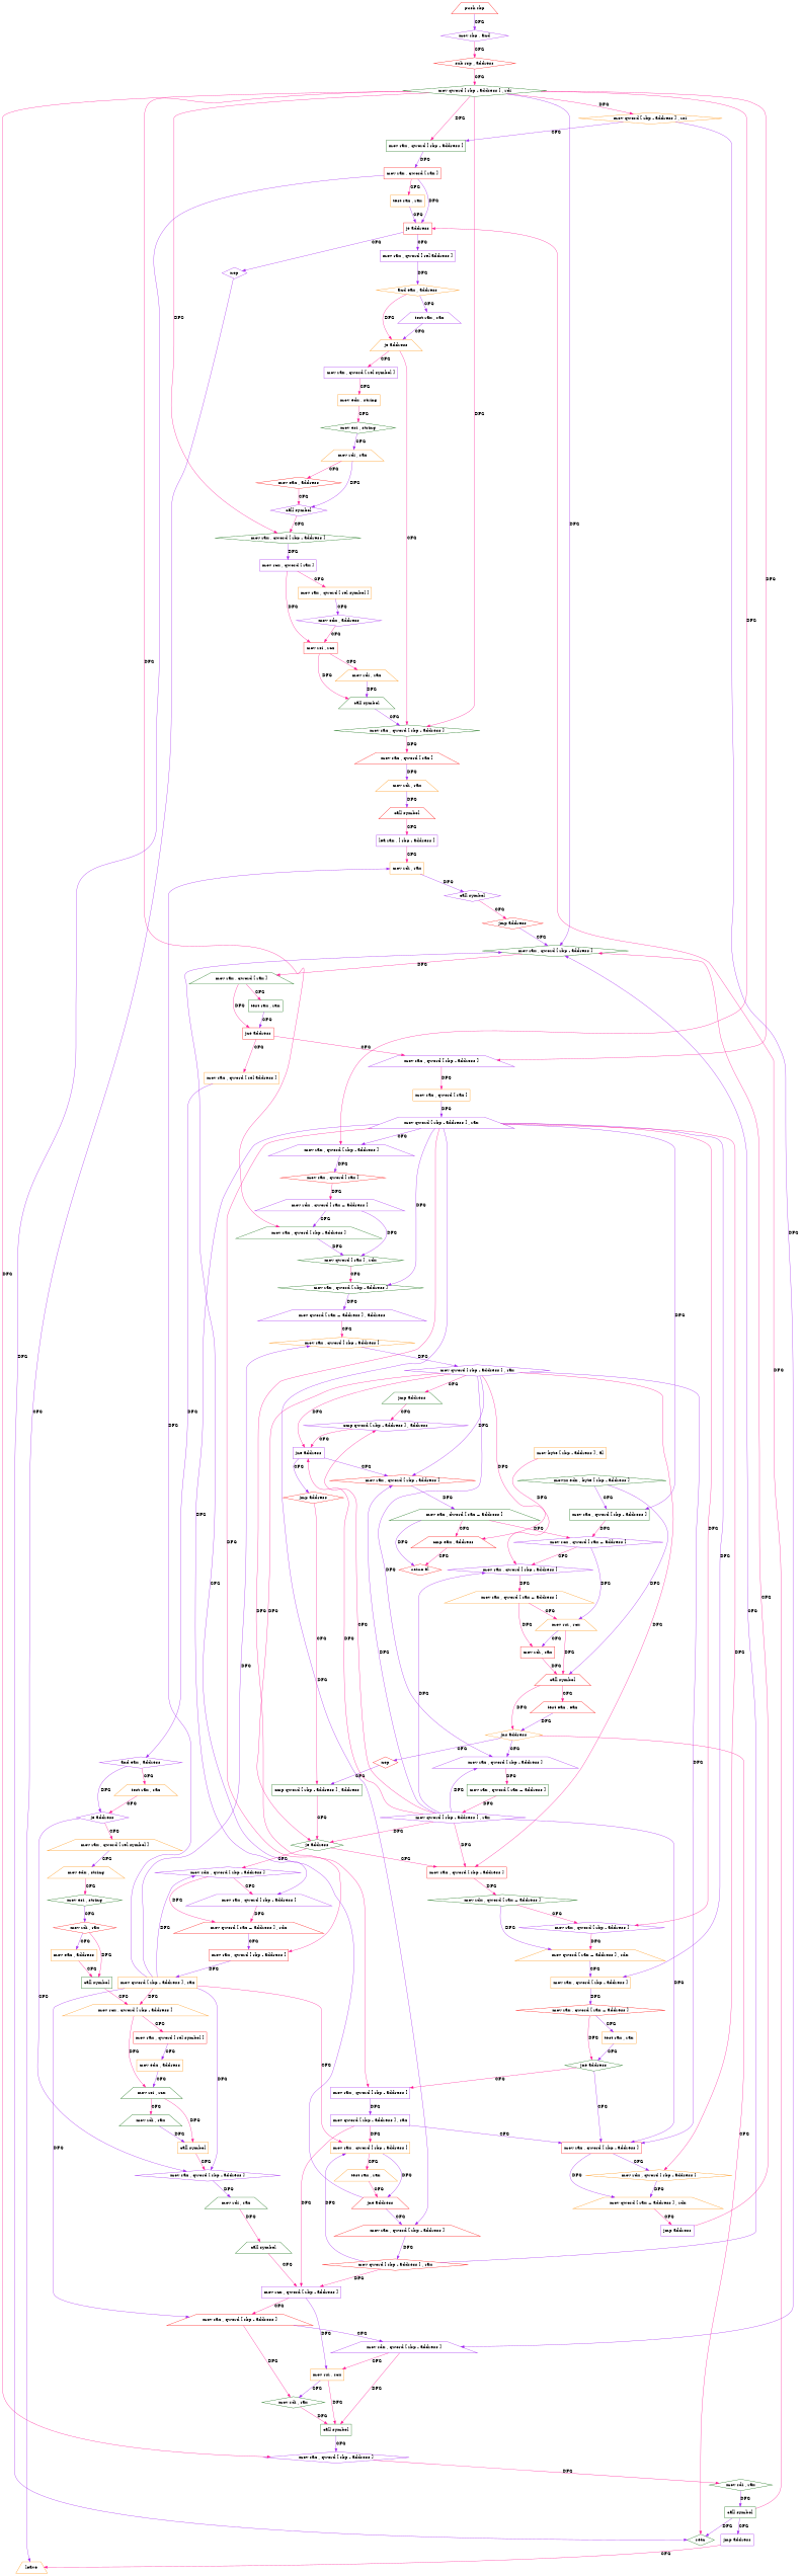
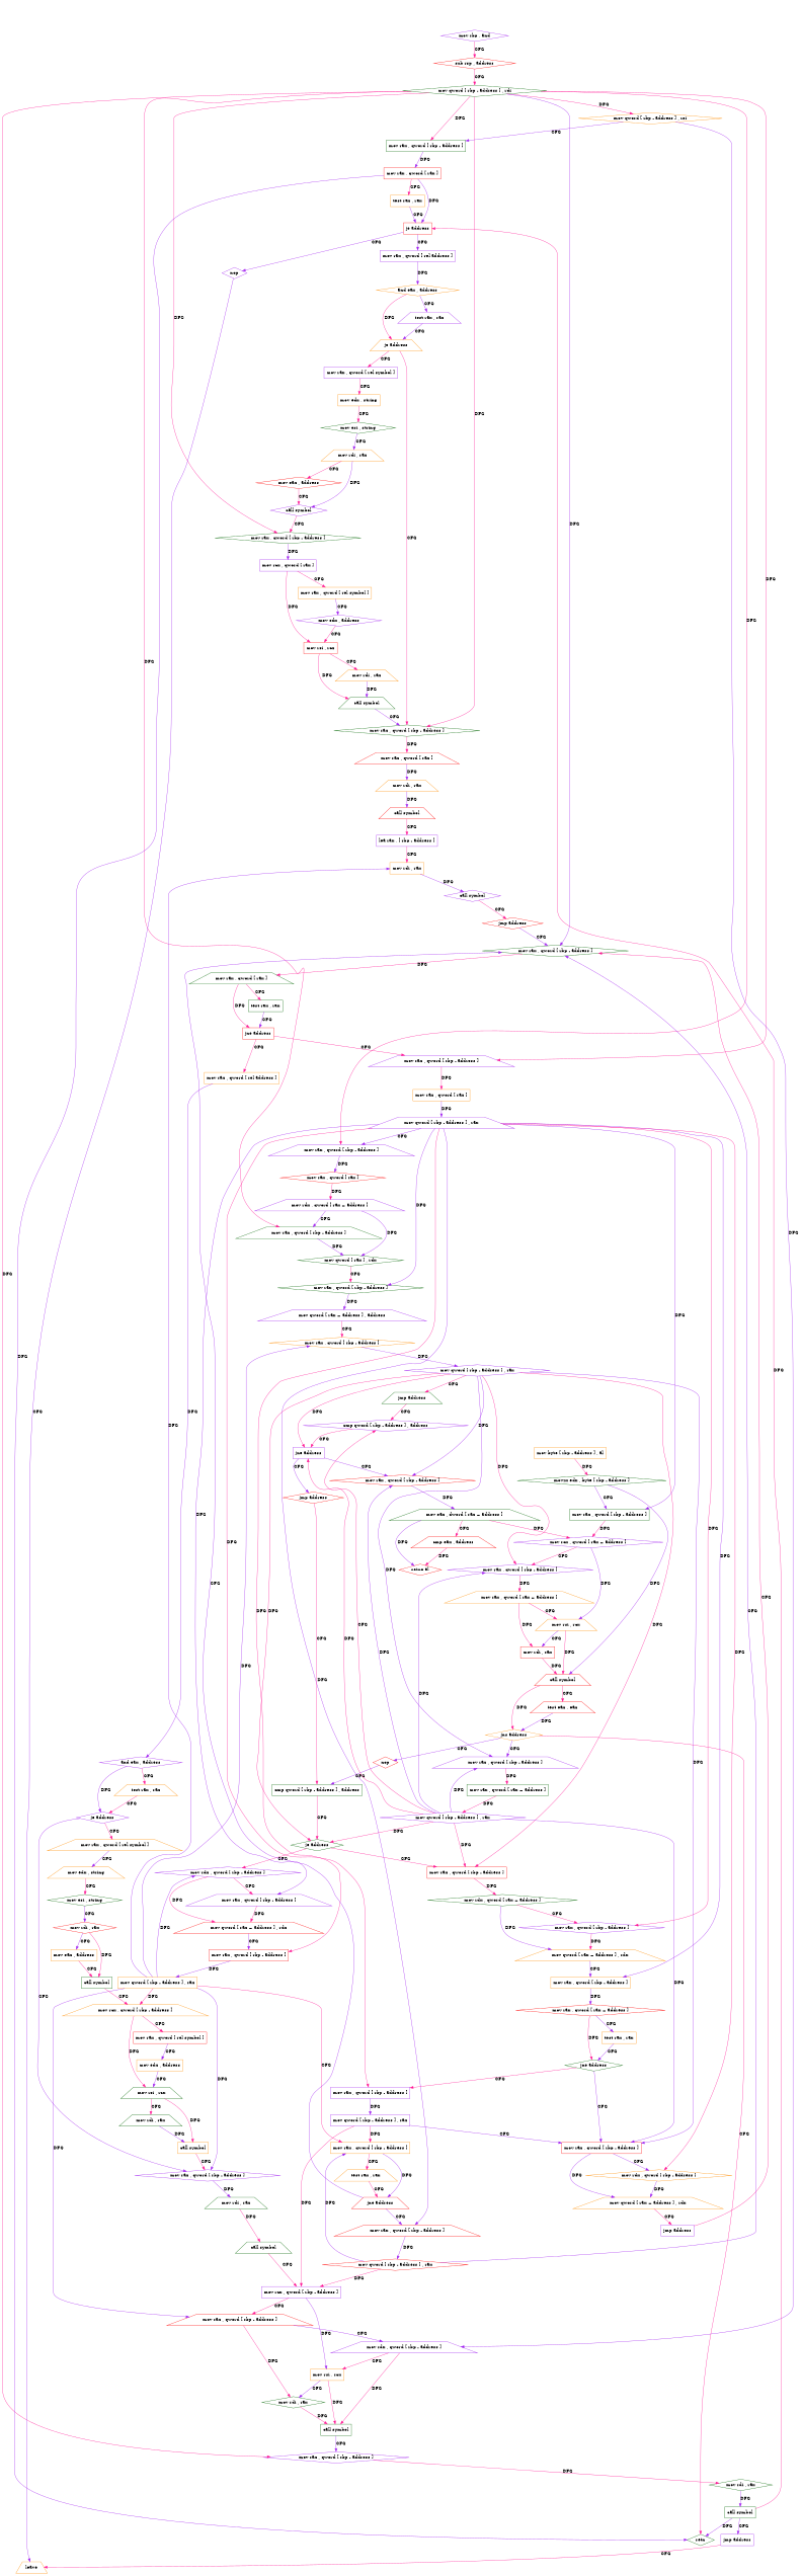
  digraph {
    node [color=purple shape=diamond]
    edge [color=deeppink]
-   n1 [color=red label="push rbp" shape=trapezium]
    n2 [label="mov rbp , and"]
    n3 [color=red label="sub rsp , address"]
    n4 [color=darkgreen label="mov qword [ rbp - address ] , rdi"]
    n5 [color=darkorange label="mov qword [ rbp - address ] , rsi"]
    n6 [color=darkgreen label="mov rax , qword [ rbp - address ]" shape=box]
    n7 [color=darkgreen label="mov rax , qword [ rbp - address ]"]
    n8 [color=darkgreen label="mov rax , qword [ rbp - address ]"]
    n9 [color=darkgreen label="mov rax , qword [ rbp - address ]"]
    n10 [label="mov rax , qword [ rbp - address ]" shape=trapezium]
    n11 [label="mov rax , qword [ rbp - address ]" shape=trapezium]
    n12 [color=darkgreen label="mov rax , qword [ rbp - address ]" shape=trapezium]
    n13 [label="mov rax , qword [ rbp - address ]"]
    n14 [label="mov rdx , qword [ rbp - address ]" shape=trapezium]
    n15 [color=red label="mov rax , qword [ rax ]" shape=box]
    n16 [color=red label="mov rax , qword [ rax ]" shape=trapezium]
    n17 [color=darkgreen label="mov rax , qword [ rax ]" shape=trapezium]
    n18 [label="mov rcx , qword [ rax ]" shape=box]
    n19 [color=darkorange label="mov rax , qword [ rax ]" shape=box]
    n20 [color=red label="mov rax , qword [ rax ]"]
    n21 [color=darkgreen label="mov qword [ rax ] , rdx"]
    n22 [color=darkgreen label="mov rdi , rax"]
    n23 [color=darkorange label="mov rsi , rcx" shape=box]
    n24 [color=darkgreen label="call symbol" shape=box]
    n25 [color=darkorange label="test rax , rax" shape=box]
    n26 [color=red label="je address" shape=box]
    n27 [color=darkgreen label=retn]
    n28 [label=nop]
    n29 [label="mov rax , qword [ rel address ]" shape=box]
    n30 [color=darkorange label=leave shape=trapezium]
    n31 [color=darkorange label="and eax , address"]
    n32 [label="test rax , rax" shape=trapezium]
    n33 [color=darkorange label="je address" shape=trapezium]
    n34 [label="mov rax , qword [ rel symbol ]" shape=box]
    n35 [color=darkorange label="mov edx , string" shape=box]
    n36 [color=darkorange label="mov rdi , rax" shape=trapezium]
    n37 [color=darkgreen label="mov esi , string"]
    n38 [color=red label="call symbol" shape=trapezium]
    n39 [label="lea rax , [ rbp - address ]" shape=box]
    n40 [color=darkorange label="mov rdi , rax" shape=box]
    n41 [label="call symbol"]
    n42 [color=red label="jmp address"]
    n43 [color=darkgreen label="test rax , rax" shape=box]
    n44 [color=red label="jne address" shape=box]
    n45 [color=darkorange label="mov rdi , rax" shape=trapezium]
    n46 [color=red label="mov eax , address"]
    n47 [label="call symbol"]
    n48 [color=darkorange label="mov rax , qword [ rel symbol ]" shape=box]
    n49 [color=red label="mov rsi , rcx" shape=box]
    n50 [label="mov edx , address"]
    n51 [color=darkorange label="mov rdi , rax" shape=trapezium]
    n52 [color=darkgreen label="call symbol" shape=trapezium]
    n53 [color=darkorange label="mov rax , qword [ rel address ]" shape=box]
    n54 [label="and eax , address"]
    n55 [label="mov qword [ rbp - address ] , rax" shape=trapezium]
    n56 [color=darkorange label="test rax , rax" shape=trapezium]
    n57 [label="je address"]
    n58 [color=darkgreen label="mov rax , qword [ rbp - address ]"]
    n59 [color=darkgreen label="mov rax , qword [ rbp - address ]" shape=box]
    n60 [label="mov rax , qword [ rbp - address ]" shape=trapezium]
    n61 [color=red label="mov rax , qword [ rbp - address ]" shape=box]
    n62 [color=red label="mov rax , qword [ rbp - address ]" shape=trapezium]
    n63 [label="mov rax , qword [ rbp - address ]"]
    n64 [color=darkorange label="mov rax , qword [ rbp - address ]" shape=box]
    n65 [label="mov rax , qword [ rbp - address ]" shape=box]
    n66 [color=darkorange label="mov rdx , qword [ rbp - address ]"]
    n67 [label="mov qword [ rax + address ] , address" shape=trapezium]
    n68 [label="mov rcx , qword [ rax + address ]"]
    n69 [color=red label="mov qword [ rax + address ] , rdx" shape=trapezium]
    n70 [color=darkorange label="mov qword [ rbp - address ] , rax" shape=box]
    n71 [color=red label="mov qword [ rbp - address ] , rax"]
    n72 [color=darkorange label="mov qword [ rax + address ] , rdx" shape=trapezium]
    n73 [color=red label="mov rax , qword [ rax + address ]"]
    n74 [label="mov qword [ rbp - address ] , rax" shape=box]
    n75 [color=darkorange label="mov qword [ rax + address ] , rdx" shape=trapezium]
    n76 [label="mov rdx , qword [ rax + address ]" shape=trapezium]
    n77 [color=darkorange label="mov rax , qword [ rbp - address ]"]
    n78 [label="mov qword [ rbp - address ] , rax"]
    n79 [color=darkgreen label="jmp address" shape=trapezium]
    n80 [label="jne address" shape=box]
    n81 [color=red label="mov rax , qword [ rbp - address ]"]
    n82 [label="mov rax , qword [ rbp - address ]"]
    n83 [label="mov rax , qword [ rbp - address ]" shape=trapezium]
    n84 [color=darkgreen label="je address"]
    n85 [color=red label="mov rax , qword [ rbp - address ]" shape=box]
    n86 [color=red label="mov rax , qword [ rbp - address ]" shape=box]
    n87 [label="cmp qword [ rbp - address ] , address"]
    n88 [color=red label="jmp address"]
    n89 [color=darkgreen label="mov eax , dword [ rax + address ]" shape=trapezium]
    n90 [color=darkorange label="mov rax , qword [ rax + address ]" shape=trapezium]
    n91 [color=darkgreen label="mov rax , qword [ rax + address ]" shape=box]
    n92 [label="mov rdx , qword [ rbp - address ]"]
    n93 [color=darkgreen label="mov rdx , qword [ rax + address ]"]
    n94 [label="mov rax , qword [ rbp - address ]"]
    n95 [color=darkorange label="mov rax , qword [ rel symbol ]" shape=trapezium]
    n96 [color=darkgreen label="mov rdi , rax" shape=trapezium]
    n97 [color=darkorange label="mov edx , string" shape=trapezium]
    n98 [color=darkgreen label="call symbol" shape=trapezium]
    n99 [color=darkgreen label="mov esi , string"]
    n100 [color=darkgreen label="cmp qword [ rbp - address ] , address" shape=box]
    n101 [color=red label="cmp eax , address" shape=trapezium]
    n102 [color=red label="setne al"]
    n103 [label="mov rcx , qword [ rbp - address ]" shape=box]
    n104 [color=red label="mov rax , qword [ rbp - address ]" shape=trapezium]
    n105 [color=darkgreen label="mov rdi , rax"]
    n106 [color=darkgreen label="call symbol" shape=box]
    n107 [label="jmp address" shape=box]
    n108 [color=red label="mov rdi , rax"]
    n109 [color=darkorange label="mov eax , address" shape=box]
    n110 [color=darkgreen label="call symbol" shape=box]
    n111 [color=darkorange label="mov rcx , qword [ rbp - address ]" shape=trapezium]
    n112 [color=red label="mov rax , qword [ rel symbol ]" shape=box]
    n113 [color=darkgreen label="mov rsi , rcx" shape=trapezium]
    n114 [color=darkorange label="mov edx , address" shape=box]
    n115 [color=darkgreen label="mov rdi , rax" shape=trapezium]
    n116 [color=darkorange label="call symbol" shape=box]
    n117 [color=darkorange label="mov byte [ rbp - address ] , al" shape=box]
    n118 [color=darkgreen label="movzx edx , byte [ rbp - address ]"]
    n119 [color=red label="call symbol" shape=trapezium]
    n120 [color=red label="test eax , eax" shape=trapezium]
    n121 [color=darkorange label="jns address"]
    n122 [color=darkorange label="mov rsi , rcx" shape=trapezium]
    n123 [color=red label="mov rdi , rax" shape=box]
    n124 [color=red label=nop]
    n125 [label="mov qword [ rbp - address ] , rax"]
    n126 [color=darkorange label="mov rax , qword [ rbp - address ]" shape=box]
    n127 [color=darkorange label="test rax , rax" shape=trapezium]
    n128 [color=red label="jne address" shape=trapezium]
    n129 [color=darkorange label="test rax , rax" shape=box]
    n130 [color=darkgreen label="jne address"]
    n131 [label="jmp address" shape=box]
-   n1 -> n2 [color=purple label=CFG]
    n2 -> n3 [label=CFG]
    n3 -> n4 [label=CFG]
    n4 -> n5 [label=DFG]
    n4 -> n6 [label=DFG]
    n4 -> n7 [label=DFG]
    n4 -> n8 [color=purple label=DFG]
    n4 -> n9 [label=DFG]
    n4 -> n10 [label=DFG]
    n4 -> n11 [label=DFG]
    n4 -> n12 [label=DFG]
    n4 -> n13 [label=DFG]
    n5 -> n6 [color=purple label=CFG]
    n5 -> n14 [color=purple label=DFG]
    n6 -> n15 [color=purple label=DFG]
    n7 -> n16 [label=DFG]
    n8 -> n17 [label=DFG]
    n9 -> n18 [color=purple label=DFG]
    n10 -> n19 [label=DFG]
    n11 -> n20 [color=purple label=DFG]
    n12 -> n21 [color=purple label=DFG]
    n13 -> n22 [label=DFG]
    n14 -> n23 [label=CFG]
    n14 -> n24 [label=DFG]
    n15 -> n25 [label=CFG]
    n15 -> n26 [color=purple label=DFG]
    n15 -> n27 [color=purple label=DFG]
    n16 -> n36 [color=purple label=DFG]
    n17 -> n43 [label=CFG]
    n17 -> n44 [label=DFG]
    n18 -> n48 [label=CFG]
    n18 -> n49 [label=DFG]
    n19 -> n55 [color=purple label=DFG]
    n20 -> n76 [label=DFG]
    n21 -> n58 [label=CFG]
    n22 -> n106 [color=purple label=DFG]
    n23 -> n24 [label=DFG]
    n23 -> n105 [color=purple label=CFG]
    n24 -> n13 [color=purple label=CFG]
    n25 -> n26 [color=purple label=CFG]
    n26 -> n28 [color=purple label=CFG]
    n26 -> n29 [color=purple label=CFG]
    n28 -> n30 [color=purple label=CFG]
    n29 -> n31 [color=purple label=DFG]
    n31 -> n32 [color=purple label=CFG]
    n31 -> n33 [label=DFG]
    n32 -> n33 [color=purple label=CFG]
    n33 -> n7 [label=CFG]
    n33 -> n34 [label=CFG]
    n34 -> n35 [label=CFG]
    n35 -> n37 [label=CFG]
    n36 -> n38 [color=purple label=DFG]
    n37 -> n45 [color=purple label=CFG]
    n38 -> n39 [label=CFG]
    n39 -> n40 [label=CFG]
    n40 -> n41 [color=purple label=DFG]
    n41 -> n42 [label=CFG]
    n42 -> n8 [color=purple label=CFG]
    n43 -> n44 [color=purple label=CFG]
    n44 -> n10 [label=CFG]
    n44 -> n53 [label=CFG]
    n45 -> n46 [label=CFG]
    n45 -> n47 [color=purple label=DFG]
    n46 -> n47 [label=CFG]
    n47 -> n9 [label=CFG]
    n48 -> n50 [color=purple label=CFG]
    n49 -> n51 [label=CFG]
    n49 -> n52 [label=DFG]
    n50 -> n49 [label=CFG]
    n51 -> n52 [color=purple label=DFG]
    n52 -> n7 [color=purple label=CFG]
    n53 -> n54 [color=purple label=DFG]
    n54 -> n56 [label=CFG]
    n54 -> n57 [color=purple label=DFG]
    n55 -> n11 [color=purple label=CFG]
    n55 -> n58 [color=purple label=DFG]
    n55 -> n59 [color=purple label=DFG]
    n55 -> n60 [color=purple label=DFG]
    n55 -> n61 [label=DFG]
    n55 -> n62 [color=purple label=DFG]
    n55 -> n63 [label=DFG]
    n55 -> n64 [color=purple label=DFG]
    n55 -> n65 [label=DFG]
    n55 -> n66 [label=DFG]
    n56 -> n57 [label=CFG]
    n57 -> n94 [color=purple label=CFG]
    n57 -> n95 [label=CFG]
    n58 -> n67 [color=purple label=DFG]
    n59 -> n68 [label=DFG]
    n60 -> n69 [label=DFG]
    n61 -> n70 [color=purple label=DFG]
    n62 -> n71 [color=purple label=DFG]
    n63 -> n72 [label=DFG]
    n64 -> n73 [color=purple label=DFG]
    n65 -> n74 [color=purple label=DFG]
    n66 -> n75 [color=purple label=DFG]
    n67 -> n77 [label=CFG]
    n68 -> n82 [label=CFG]
    n68 -> n122 [color=purple label=DFG]
    n69 -> n61 [color=purple label=CFG]
    n70 -> n40 [color=purple label=DFG]
    n70 -> n77 [color=purple label=DFG]
    n70 -> n92 [color=purple label=DFG]
    n70 -> n94 [color=purple label=DFG]
    n70 -> n104 [color=purple label=DFG]
    n70 -> n111 [label=DFG]
    n70 -> n126 [label=CFG]
    n71 -> n8 [color=purple label=CFG]
    n71 -> n103 [label=DFG]
    n71 -> n126 [color=purple label=DFG]
    n72 -> n64 [color=purple label=CFG]
    n73 -> n129 [color=purple label=CFG]
    n73 -> n130 [label=DFG]
    n74 -> n86 [color=purple label=CFG]
    n74 -> n103 [label=DFG]
    n74 -> n126 [label=DFG]
    n75 -> n131 [label=CFG]
    n76 -> n12 [color=purple label=CFG]
    n76 -> n21 [color=purple label=DFG]
    n77 -> n78 [color=purple label=DFG]
    n78 -> n79 [label=CFG]
    n78 -> n80 [label=DFG]
    n78 -> n81 [color=purple label=DFG]
    n78 -> n82 [label=DFG]
    n78 -> n83 [color=purple label=DFG]
    n78 -> n84 [label=DFG]
    n78 -> n85 [label=DFG]
    n78 -> n86 [color=purple label=DFG]
    n79 -> n87 [label=CFG]
    n80 -> n81 [color=purple label=CFG]
    n80 -> n88 [color=purple label=CFG]
    n81 -> n89 [color=purple label=DFG]
    n82 -> n90 [label=DFG]
    n83 -> n91 [label=DFG]
    n84 -> n85 [label=CFG]
    n84 -> n92 [label=CFG]
    n85 -> n93 [label=DFG]
    n86 -> n66 [color=purple label=CFG]
    n86 -> n75 [color=purple label=DFG]
    n87 -> n80 [label=CFG]
    n88 -> n100 [label=CFG]
    n89 -> n68 [label=DFG]
    n89 -> n101 [label=CFG]
    n89 -> n102 [color=purple label=DFG]
    n90 -> n122 [label=CFG]
    n90 -> n123 [label=DFG]
    n91 -> n125 [label=DFG]
    n92 -> n60 [label=CFG]
    n92 -> n69 [label=DFG]
    n93 -> n63 [label=CFG]
    n93 -> n72 [color=purple label=DFG]
    n94 -> n96 [color=purple label=DFG]
    n95 -> n97 [color=purple label=CFG]
    n96 -> n98 [label=DFG]
    n97 -> n99 [label=CFG]
    n98 -> n103 [label=CFG]
    n99 -> n108 [color=purple label=CFG]
    n100 -> n84 [label=CFG]
-   n101 -> n102 [label=CFG]
+   n101 -> n102 [label=DFG]
    n103 -> n23 [color=purple label=DFG]
    n103 -> n104 [label=CFG]
    n104 -> n14 [color=purple label=CFG]
    n104 -> n105 [label=DFG]
    n105 -> n24 [label=DFG]
    n106 -> n26 [label=DFG]
    n106 -> n27 [color=purple label=DFG]
    n106 -> n107 [color=purple label=CFG]
    n107 -> n30 [label=CFG]
    n108 -> n109 [color=purple label=CFG]
    n108 -> n110 [label=DFG]
    n109 -> n110 [label=CFG]
    n110 -> n111 [label=CFG]
    n111 -> n112 [label=CFG]
    n111 -> n113 [label=DFG]
    n112 -> n114 [color=purple label=CFG]
    n113 -> n115 [label=CFG]
    n113 -> n116 [label=DFG]
    n114 -> n113 [color=purple label=CFG]
    n115 -> n116 [color=purple label=DFG]
    n116 -> n94 [label=CFG]
-   n117 -> n101 [label=DFG]
+   n117 -> n118 [label=DFG]
    n118 -> n59 [color=purple label=CFG]
    n118 -> n119 [color=purple label=DFG]
    n119 -> n120 [label=CFG]
    n119 -> n121 [label=DFG]
    n120 -> n121 [color=purple label=DFG]
    n121 -> n27 [label=CFG]
    n121 -> n83 [color=purple label=CFG]
    n121 -> n124 [color=purple label=CFG]
    n122 -> n119 [label=DFG]
    n122 -> n123 [color=purple label=CFG]
    n123 -> n119 [label=DFG]
    n124 -> n100 [color=purple label=CFG]
    n125 -> n80 [label=DFG]
    n125 -> n81 [color=purple label=DFG]
    n125 -> n82 [color=purple label=DFG]
    n125 -> n83 [color=purple label=DFG]
    n125 -> n84 [label=DFG]
    n125 -> n85 [label=DFG]
    n125 -> n86 [color=purple label=DFG]
    n125 -> n87 [label=CFG]
    n126 -> n127 [label=CFG]
    n126 -> n128 [color=purple label=DFG]
    n127 -> n128 [label=CFG]
    n128 -> n8 [color=purple label=CFG]
    n128 -> n62 [color=purple label=CFG]
    n129 -> n130 [color=purple label=CFG]
    n130 -> n65 [label=CFG]
    n130 -> n86 [color=purple label=CFG]
    n131 -> n8 [label=CFG]
  }
